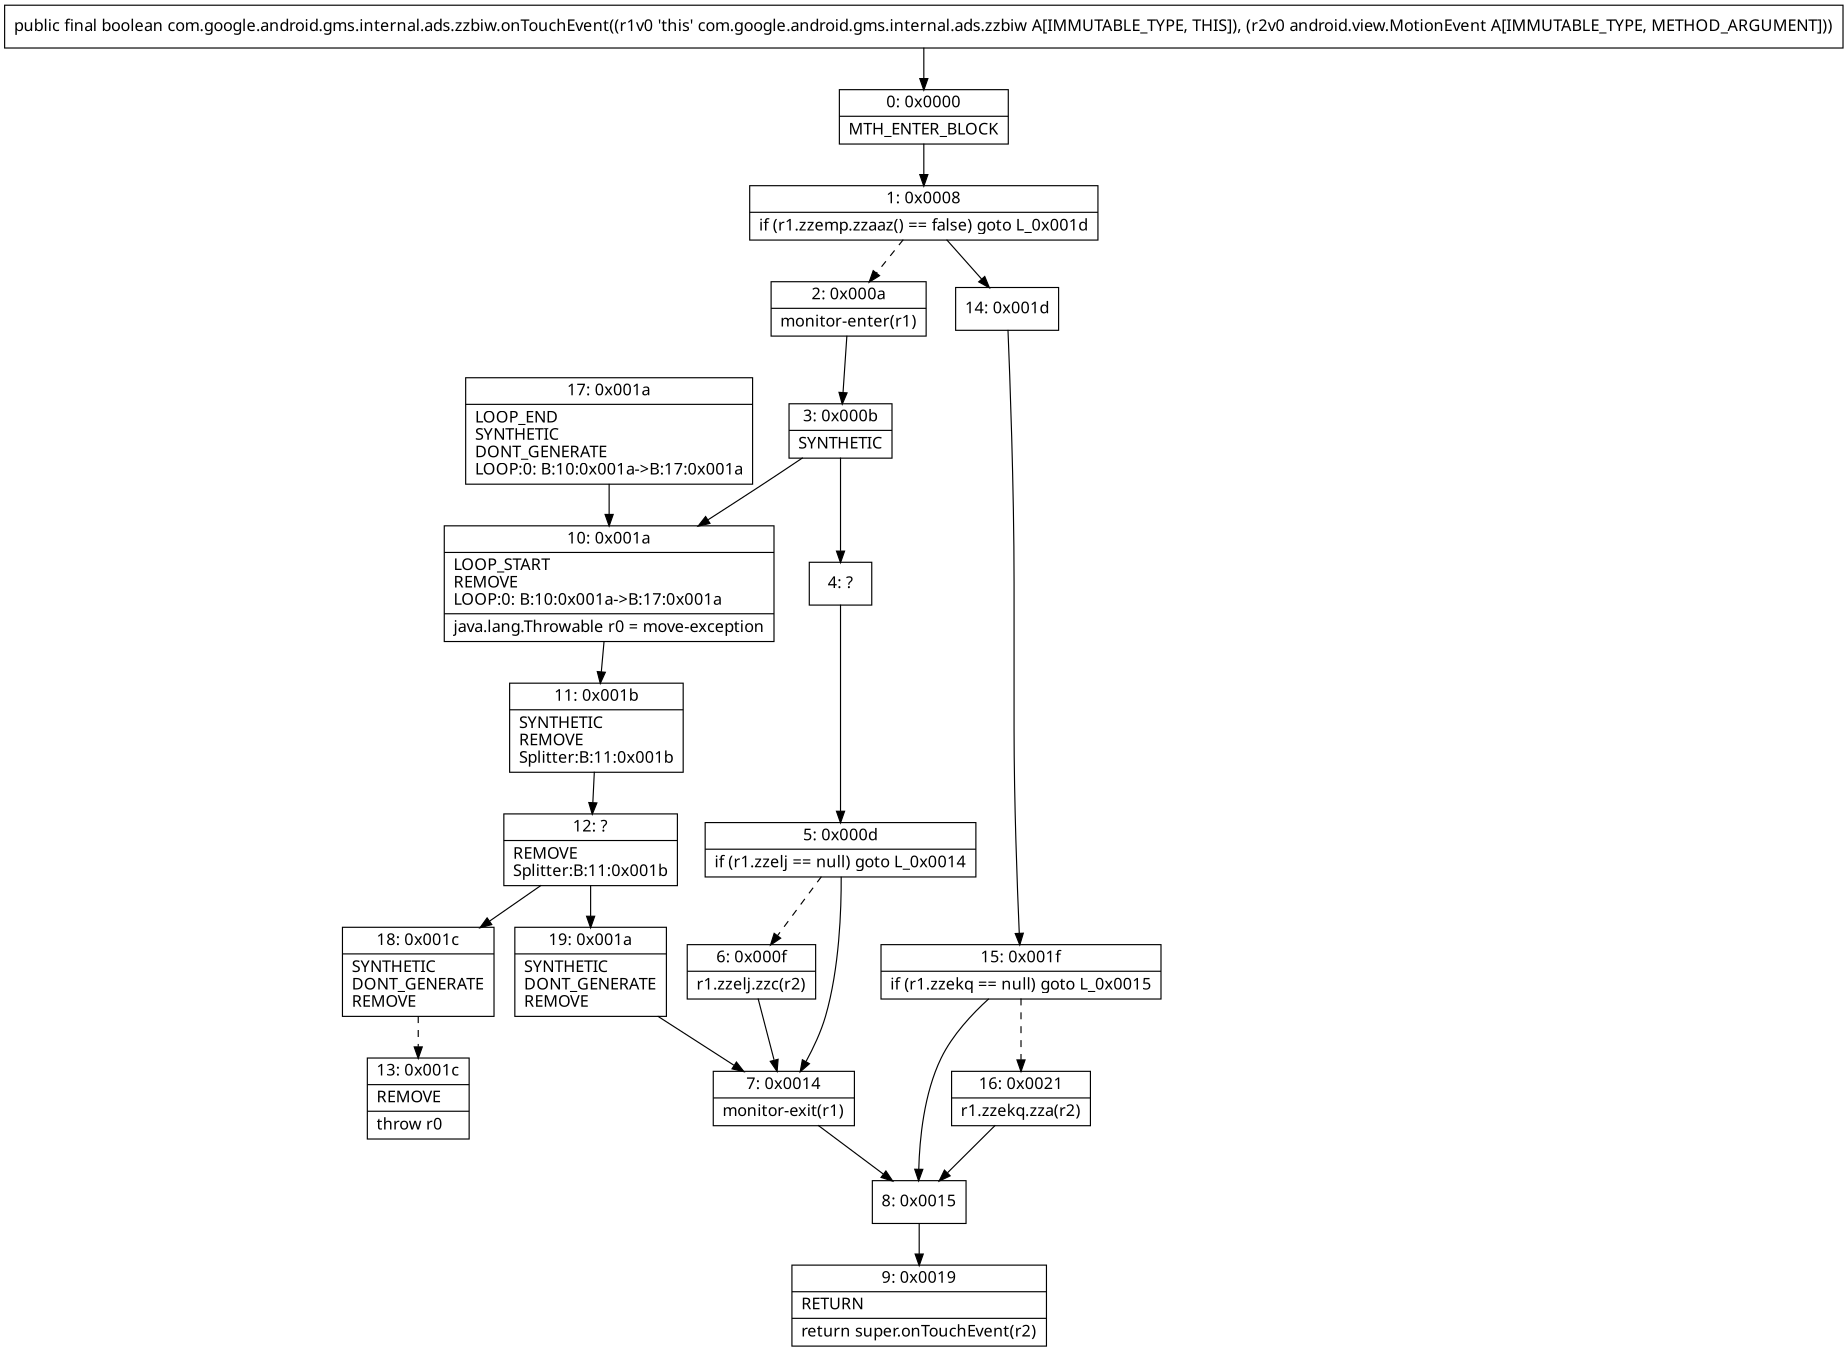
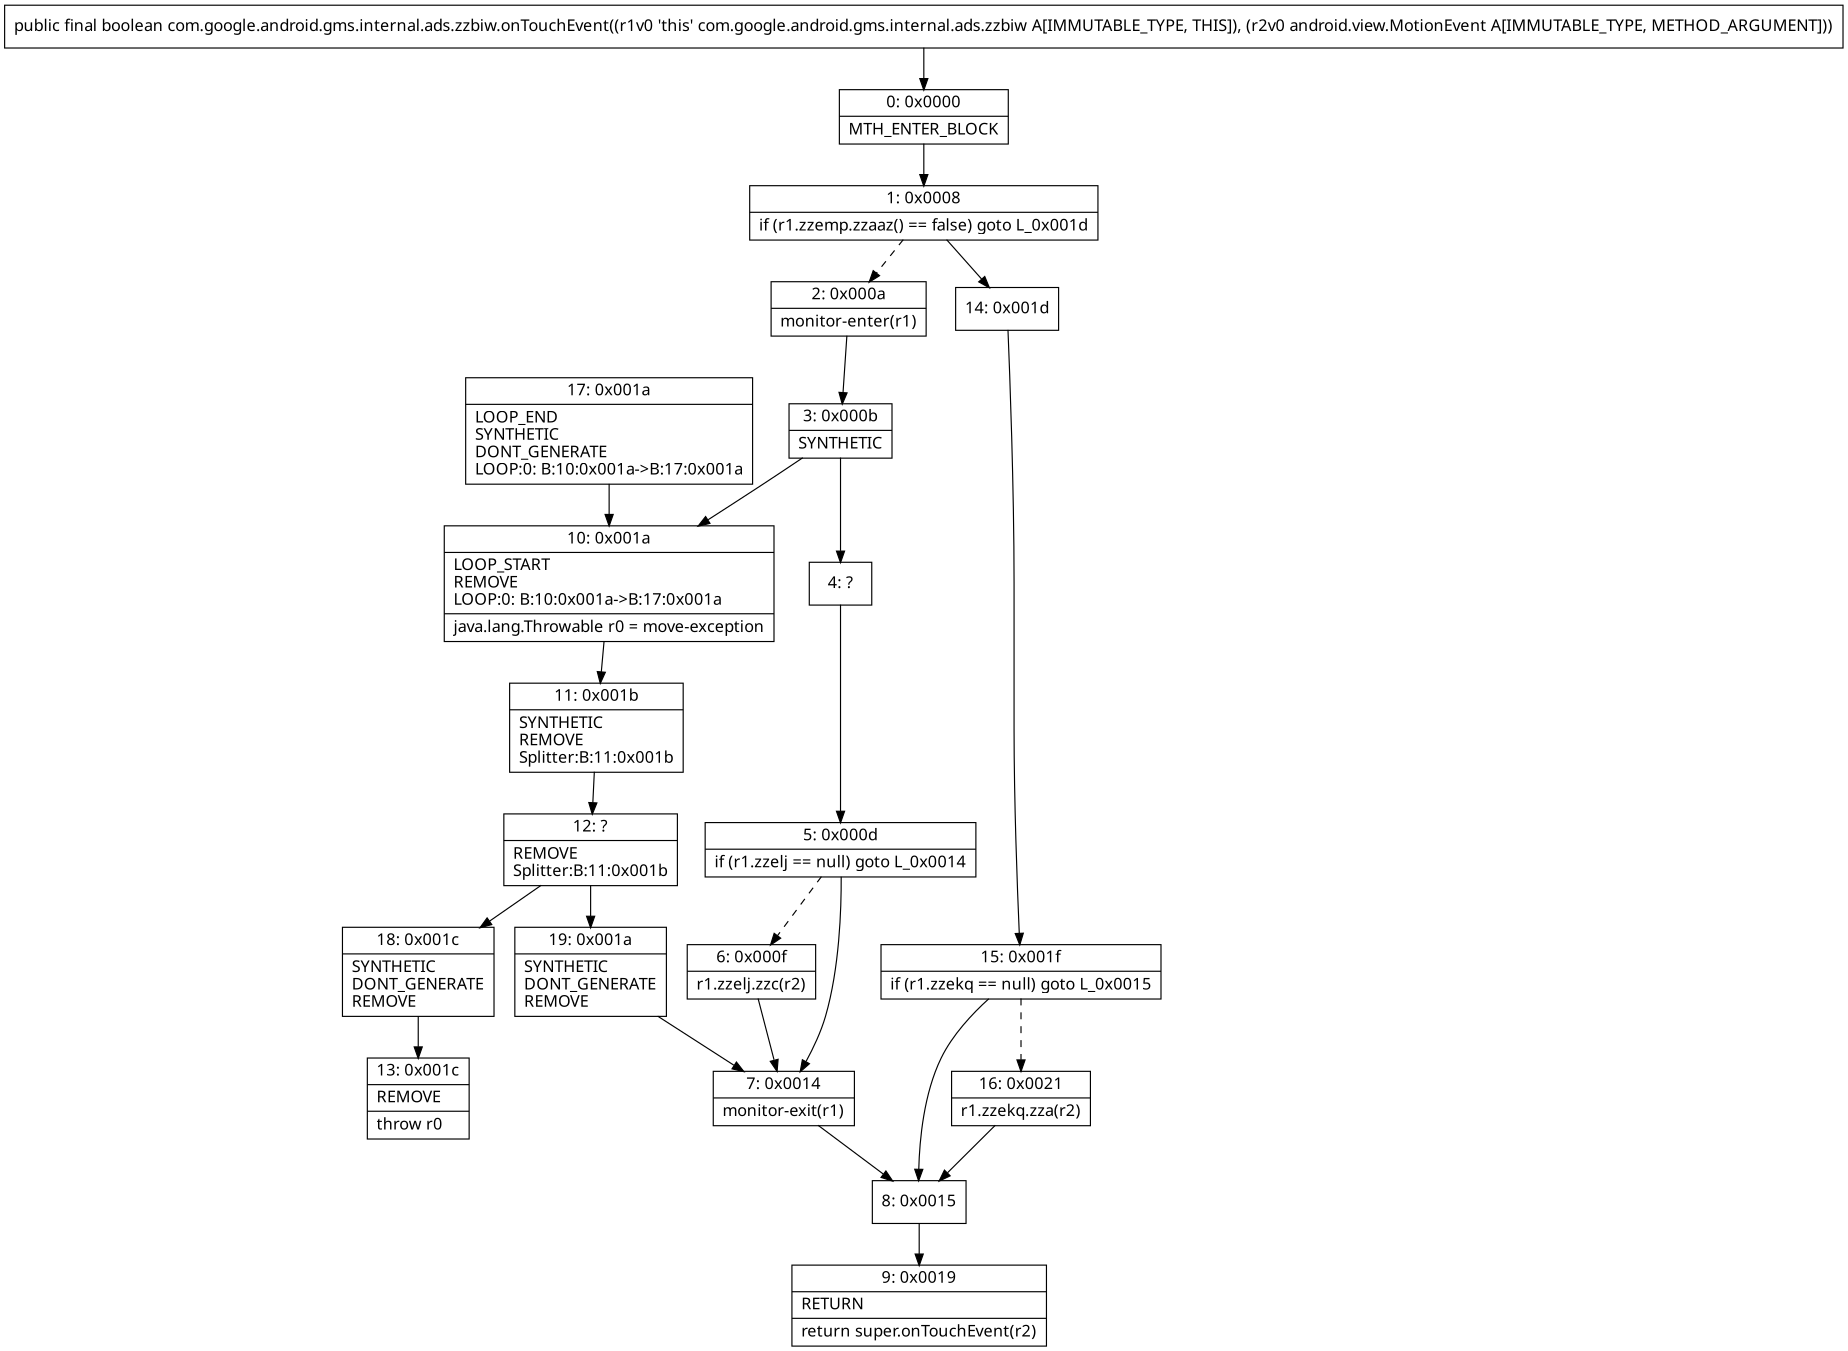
  digraph {
    fontname="Noto Sans"
    node [fontname="Noto Sans" shape=record]
    edge [fontname="Noto Sans"]
    n1 [label="{0\:\ 0x0000|MTH_ENTER_BLOCK\l}"]
    n2 [label="{1\:\ 0x0008|if (r1.zzemp.zzaaz() == false) goto L_0x001d\l}"]
    n3 [label="{2\:\ 0x000a|monitor\-enter(r1)\l}"]
    n4 [label="{14\:\ 0x001d}"]
    n5 [label="{3\:\ 0x000b|SYNTHETIC\l}"]
    n6 [label="{15\:\ 0x001f|if (r1.zzekq == null) goto L_0x0015\l}"]
    n7 [label="{4\:\ ?}"]
    n8 [label="{10\:\ 0x001a|LOOP_START\lREMOVE\lLOOP:0: B:10:0x001a\-\>B:17:0x001a\l|java.lang.Throwable r0 = move\-exception\l}"]
    n9 [label="{5\:\ 0x000d|if (r1.zzelj == null) goto L_0x0014\l}"]
    n10 [label="{11\:\ 0x001b|SYNTHETIC\lREMOVE\lSplitter:B:11:0x001b\l}"]
    n11 [label="{6\:\ 0x000f|r1.zzelj.zzc(r2)\l}"]
    n12 [label="{7\:\ 0x0014|monitor\-exit(r1)\l}"]
    n13 [label="{8\:\ 0x0015}"]
    n14 [label="{9\:\ 0x0019|RETURN\l|return super.onTouchEvent(r2)\l}"]
    n15 [label="{12\:\ ?|REMOVE\lSplitter:B:11:0x001b\l}"]
    n16 [label="{18\:\ 0x001c|SYNTHETIC\lDONT_GENERATE\lREMOVE\l}"]
    n17 [label="{19\:\ 0x001a|SYNTHETIC\lDONT_GENERATE\lREMOVE\l}"]
    n18 [label="{17\:\ 0x001a|LOOP_END\lSYNTHETIC\lDONT_GENERATE\lLOOP:0: B:10:0x001a\-\>B:17:0x001a\l}"]
    n19 [label="{13\:\ 0x001c|REMOVE\l|throw r0\l}"]
    n20 [label="{16\:\ 0x0021|r1.zzekq.zza(r2)\l}"]
    n21 [label="{public final boolean com.google.android.gms.internal.ads.zzbiw.onTouchEvent((r1v0 'this' com.google.android.gms.internal.ads.zzbiw A[IMMUTABLE_TYPE, THIS]), (r2v0 android.view.MotionEvent A[IMMUTABLE_TYPE, METHOD_ARGUMENT])) }"]
    n1 -> n2
    n2 -> n3 [style=dashed]
    n2 -> n4
    n3 -> n5
    n4 -> n6
    n5 -> n7
    n5 -> n8
    n6 -> n13
    n6 -> n20 [style=dashed]
    n7 -> n9
    n8 -> n10
    n9 -> n11 [style=dashed]
    n9 -> n12
    n10 -> n15
    n11 -> n12
    n12 -> n13
    n13 -> n14
    n15 -> n16
    n15 -> n17
-   n16 -> n19 [style=dashed]
+   n16 -> n19
    n17 -> n12
    n18 -> n8
    n20 -> n13
    n21 -> n1
  }
